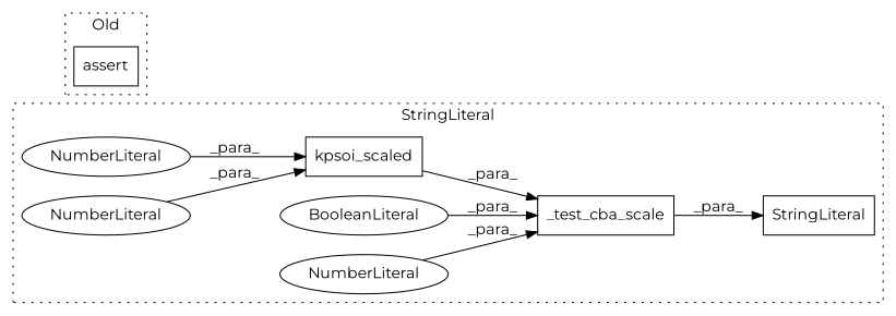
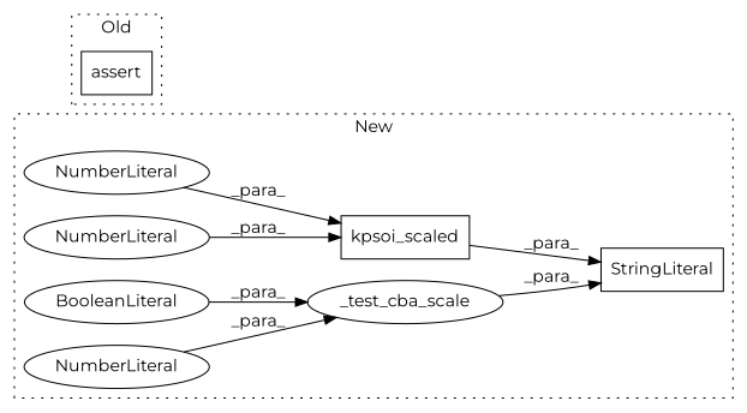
  digraph {
    fontname=Montserrat
    rankdir=LR
    node [a=34 fontname=Montserrat l=4 shape=box]
    edge [fontname=Montserrat]
-   n1 [a=32 l="16,1" label=_test_cba_scale s="18771,18857"]
+   n1 [a=32 l="16,1" label=_test_cba_scale s="18771,18857" shape=ellipse]
    n2 [a=32 l="13,1" label=kpsoi_scaled s="18828,18850"]
    n3 [label=NumberLiteral s=18846 shape=ellipse]
    n4 [label=NumberLiteral s=18841 shape=ellipse]
    n5 [a=9 l=5 label=BooleanLiteral s=18852 shape=ellipse]
    n6 [a=45 l=19 label=StringLiteral s=18787]
    n7 [label=NumberLiteral s=18807 shape=ellipse]
    n8 [a=6 l=7 label=assert s=15907]
    subgraph cluster_1 {
-     label=StringLiteral
+     label=New
      style=dotted
      n1
      n2
      n3
      n4
      n5
      n6
      n7
    }
    subgraph cluster_2 {
      label=Old
      style=dotted
      n8
    }
    n1 -> n6 [label=_para_]
-   n2 -> n1 [label=_para_]
+   n2 -> n6 [label=_para_]
    n3 -> n2 [label=_para_]
    n4 -> n2 [label=_para_]
    n5 -> n1 [label=_para_]
    n7 -> n1 [label=_para_]
  }
